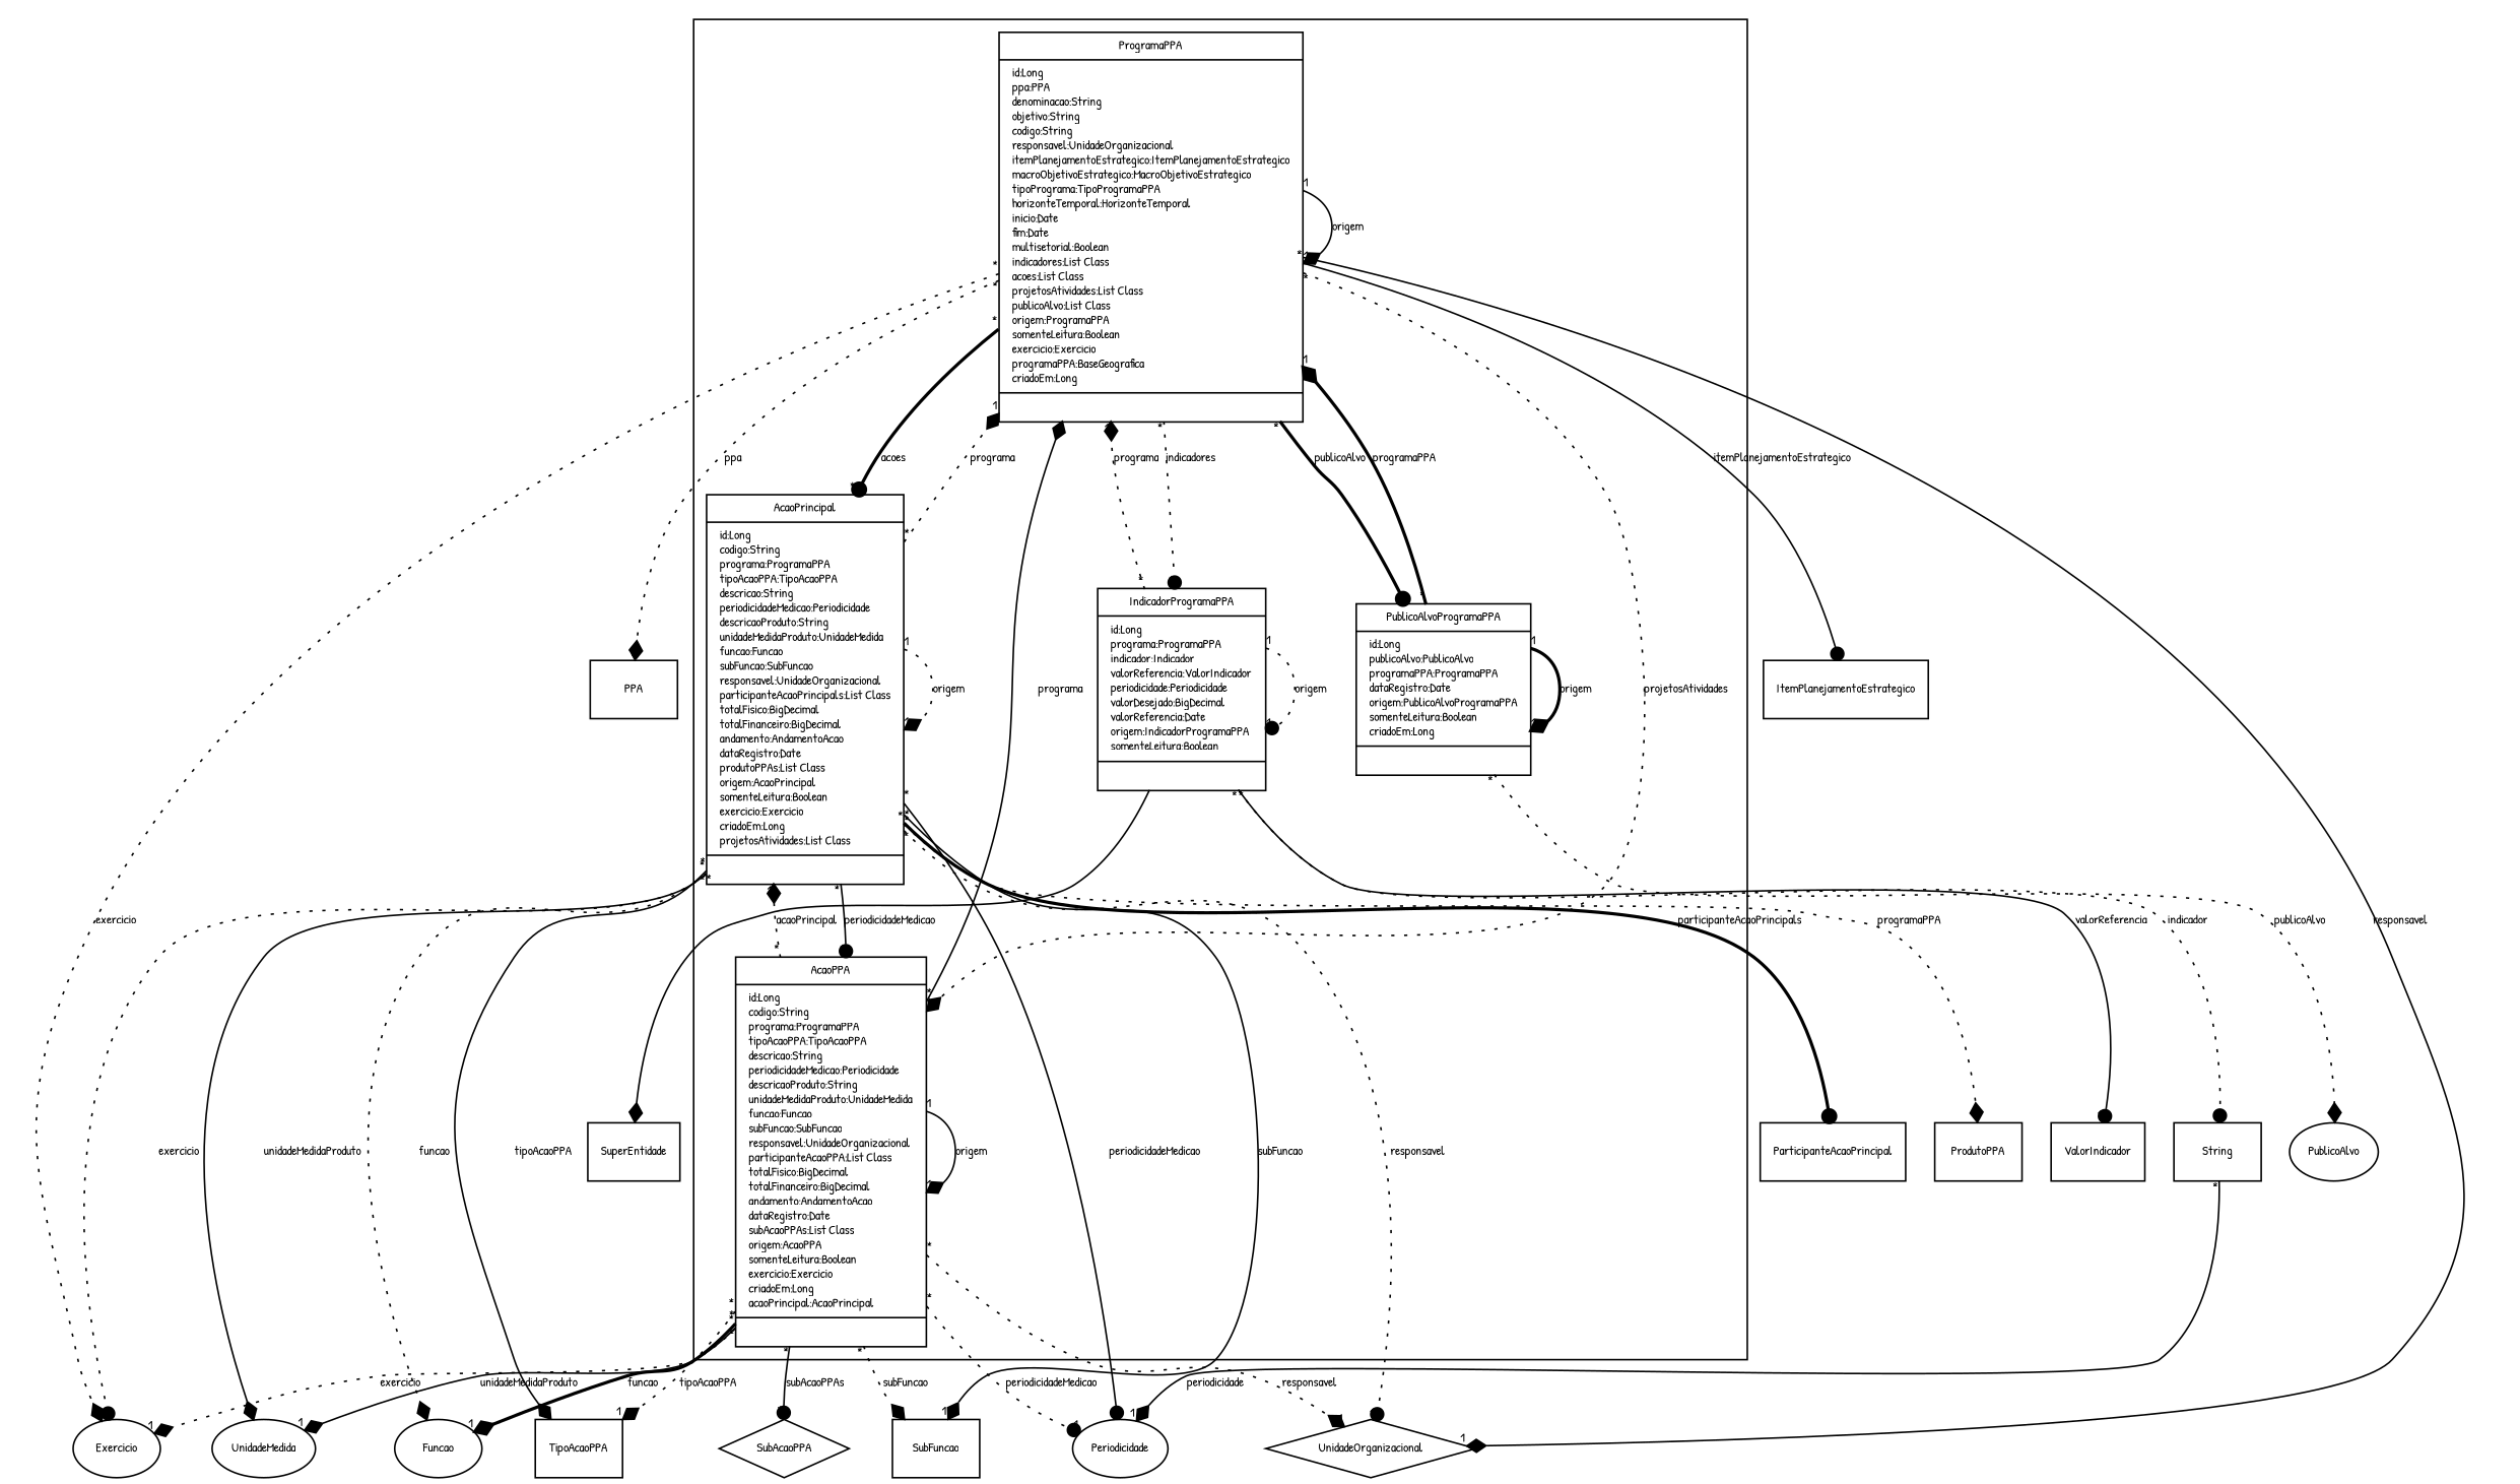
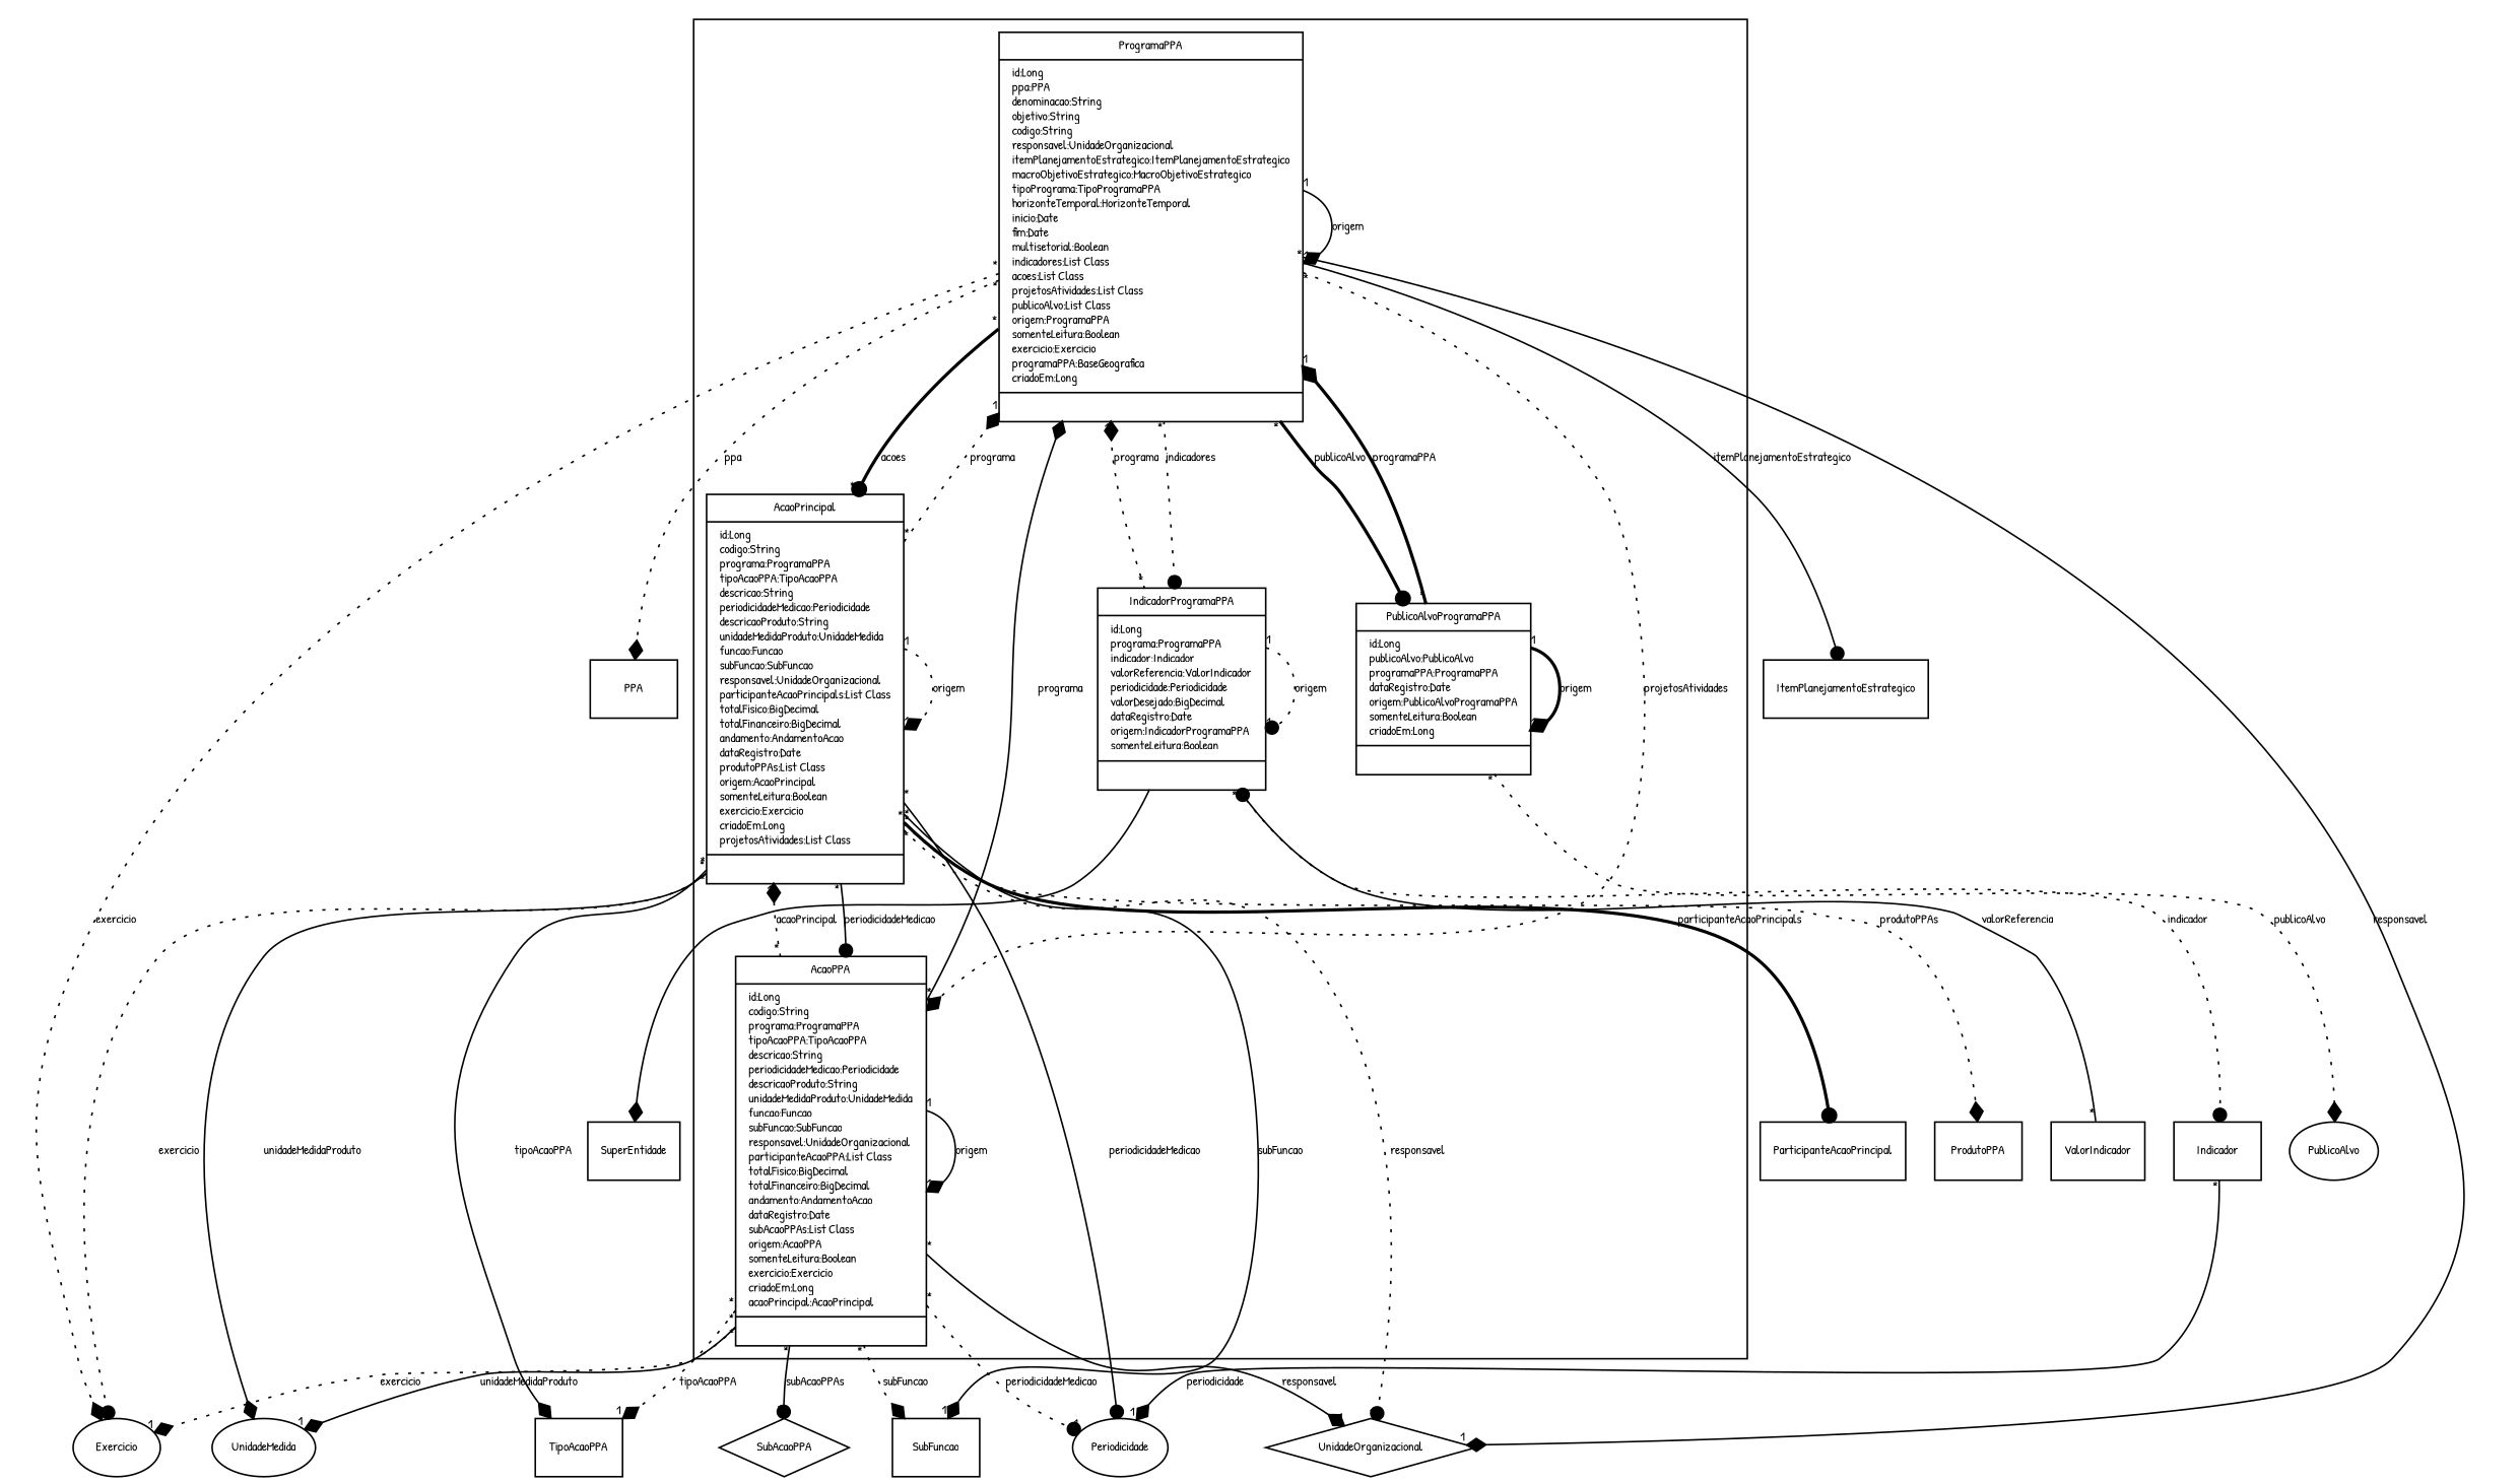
  digraph {
    fontname="Patrick Hand"
    fontsize=8
    node [fontname="Patrick Hand" fontsize=8 shape=box]
    edge [arrowhead=diamond fontname="Patrick Hand" fontsize=8 headlabel=1 style=dotted taillabel="*"]
    n1 [label="{ProgramaPPA|id:Long\lppa:PPA\ldenominacao:String\lobjetivo:String\lcodigo:String\lresponsavel:UnidadeOrganizacional\litemPlanejamentoEstrategico:ItemPlanejamentoEstrategico\lmacroObjetivoEstrategico:MacroObjetivoEstrategico\ltipoPrograma:TipoProgramaPPA\lhorizonteTemporal:HorizonteTemporal\linicio:Date\lfim:Date\lmultisetorial:Boolean\lindicadores:List Class\lacoes:List Class\lprojetosAtividades:List Class\lpublicoAlvo:List Class\lorigem:ProgramaPPA\lsomenteLeitura:Boolean\lexercicio:Exercicio\lprogramaPPA:BaseGeografica\lcriadoEm:Long\l|\l}" shape=record]
-   n2 [label="{IndicadorProgramaPPA|id:Long\lprograma:ProgramaPPA\lindicador:Indicador\lvalorReferencia:ValorIndicador\lperiodicidade:Periodicidade\lvalorDesejado:BigDecimal\lvalorReferencia:Date\lorigem:IndicadorProgramaPPA\lsomenteLeitura:Boolean\l|\l}" shape=record]
+   n2 [label="{IndicadorProgramaPPA|id:Long\lprograma:ProgramaPPA\lindicador:Indicador\lvalorReferencia:ValorIndicador\lperiodicidade:Periodicidade\lvalorDesejado:BigDecimal\ldataRegistro:Date\lorigem:IndicadorProgramaPPA\lsomenteLeitura:Boolean\l|\l}" shape=record]
    n3 [label="{AcaoPrincipal|id:Long\lcodigo:String\lprograma:ProgramaPPA\ltipoAcaoPPA:TipoAcaoPPA\ldescricao:String\lperiodicidadeMedicao:Periodicidade\ldescricaoProduto:String\lunidadeMedidaProduto:UnidadeMedida\lfuncao:Funcao\lsubFuncao:SubFuncao\lresponsavel:UnidadeOrganizacional\lparticipanteAcaoPrincipals:List Class\ltotalFisico:BigDecimal\ltotalFinanceiro:BigDecimal\landamento:AndamentoAcao\ldataRegistro:Date\lprodutoPPAs:List Class\lorigem:AcaoPrincipal\lsomenteLeitura:Boolean\lexercicio:Exercicio\lcriadoEm:Long\lprojetosAtividades:List Class\l|\l}" shape=record]
    n4 [label="{AcaoPPA|id:Long\lcodigo:String\lprograma:ProgramaPPA\ltipoAcaoPPA:TipoAcaoPPA\ldescricao:String\lperiodicidadeMedicao:Periodicidade\ldescricaoProduto:String\lunidadeMedidaProduto:UnidadeMedida\lfuncao:Funcao\lsubFuncao:SubFuncao\lresponsavel:UnidadeOrganizacional\lparticipanteAcaoPPA:List Class\ltotalFisico:BigDecimal\ltotalFinanceiro:BigDecimal\landamento:AndamentoAcao\ldataRegistro:Date\lsubAcaoPPAs:List Class\lorigem:AcaoPPA\lsomenteLeitura:Boolean\lexercicio:Exercicio\lcriadoEm:Long\lacaoPrincipal:AcaoPrincipal\l|\l}" shape=record]
    n5 [label="{PublicoAlvoProgramaPPA|id:Long\lpublicoAlvo:PublicoAlvo\lprogramaPPA:ProgramaPPA\ldataRegistro:Date\lorigem:PublicoAlvoProgramaPPA\lsomenteLeitura:Boolean\lcriadoEm:Long\l|\l}" shape=record]
    PPA
    UnidadeOrganizacional [shape=diamond]
    ItemPlanejamentoEstrategico
    Exercicio [shape=ellipse]
-   Indicador [label=String]
+   Indicador
    ValorIndicador
    SuperEntidade
    Periodicidade [shape=ellipse]
    TipoAcaoPPA
    UnidadeMedida [shape=ellipse]
-   Funcao [shape=ellipse]
    SubFuncao
    ParticipanteAcaoPrincipal
    ProdutoPPA
    SubAcaoPPA [shape=diamond]
    PublicoAlvo [shape=ellipse]
    subgraph cluster_1 {
      n1
      n2
      n3
      n4
      n5
    }
    n1 -> n1 [label=origem style=solid taillabel=1]
    n1 -> n2 [arrowhead=dot headlabel="*" label=indicadores]
    n1 -> n3 [arrowhead=dot headlabel="*" label=acoes style=bold]
    n1 -> n4 [headlabel="*" label=projetosAtividades]
    n1 -> n5 [arrowhead=dot headlabel="*" label=publicoAlvo style=bold]
    n1 -> PPA [label=ppa]
    n1 -> UnidadeOrganizacional [label=responsavel style=solid]
    n1 -> ItemPlanejamentoEstrategico [arrowhead=dot label=itemPlanejamentoEstrategico style=solid]
    n1 -> Exercicio [label=exercicio]
    n2 -> n1 [label=programa]
    n2 -> n2 [arrowhead=dot label=origem taillabel=1]
    n2 -> Indicador [arrowhead=dot label=indicador]
-   n2 -> ValorIndicador [arrowhead=dot label=valorReferencia style=solid]
+   ValorIndicador -> n2 [arrowhead=dot label=valorReferencia style=solid]
    n2 -> SuperEntidade [style=solid headlabel="" taillabel=""]
    n3 -> n1 [label=programa]
    n3 -> n3 [label=origem taillabel=1]
    n3 -> n4 [arrowhead=dot headlabel="*" label=periodicidadeMedicao style=solid]
    n3 -> UnidadeOrganizacional [arrowhead=dot label=responsavel]
    n3 -> Exercicio [arrowhead=dot label=exercicio]
    n3 -> Periodicidade [arrowhead=dot label=periodicidadeMedicao style=solid]
    n3 -> TipoAcaoPPA [label=tipoAcaoPPA style=solid]
    n3 -> UnidadeMedida [label=unidadeMedidaProduto style=solid]
-   n3 -> Funcao [label=funcao]
    n3 -> SubFuncao [label=subFuncao style=solid]
    n3 -> ParticipanteAcaoPrincipal [arrowhead=dot headlabel="*" label=participanteAcaoPrincipals style=bold]
-   n3 -> ProdutoPPA [headlabel="*" label=programaPPA]
+   n3 -> ProdutoPPA [headlabel="*" label=produtoPPAs]
    n4 -> n1 [label=programa style=solid]
    n4 -> n3 [label=acaoPrincipal]
    n4 -> n4 [label=origem style=solid taillabel=1]
-   n4 -> UnidadeOrganizacional [label=responsavel]
+   n4 -> UnidadeOrganizacional [label=responsavel style=solid]
    n4 -> Exercicio [label=exercicio]
    n4 -> Periodicidade [arrowhead=dot label=periodicidadeMedicao]
    n4 -> TipoAcaoPPA [label=tipoAcaoPPA]
    n4 -> UnidadeMedida [label=unidadeMedidaProduto style=solid]
-   n4 -> Funcao [label=funcao style=bold]
    n4 -> SubFuncao [label=subFuncao]
    n4 -> SubAcaoPPA [arrowhead=dot headlabel="*" label=subAcaoPPAs style=solid]
    n5 -> n1 [label=programaPPA style=bold]
    n5 -> n5 [label=origem style=bold taillabel=1]
    n5 -> PublicoAlvo [label=publicoAlvo]
    Indicador -> Periodicidade [label=periodicidade style=solid]
  }
